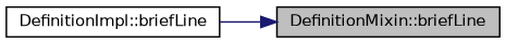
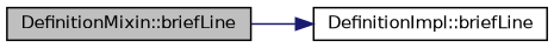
  digraph {
    rankdir=LR
    node [color=black fontname=Helvetica fontsize=10 shape=record style=filled]
    n1 [fillcolor=grey75 fontcolor=black height=0.2 label="DefinitionMixin::briefLine" width=0.4]
    n2 [fillcolor=white height=0.2 label="DefinitionImpl::briefLine" width=0.4]
-   n2 -> n1 [color=midnightblue fontname=Helvetica fontsize=10 labelfontname=Helvetica labelfontsize=10 style=solid]
+   n1 -> n2 [color=midnightblue fontname=Helvetica fontsize=10 labelfontname=Helvetica labelfontsize=10 style=solid]
  }
